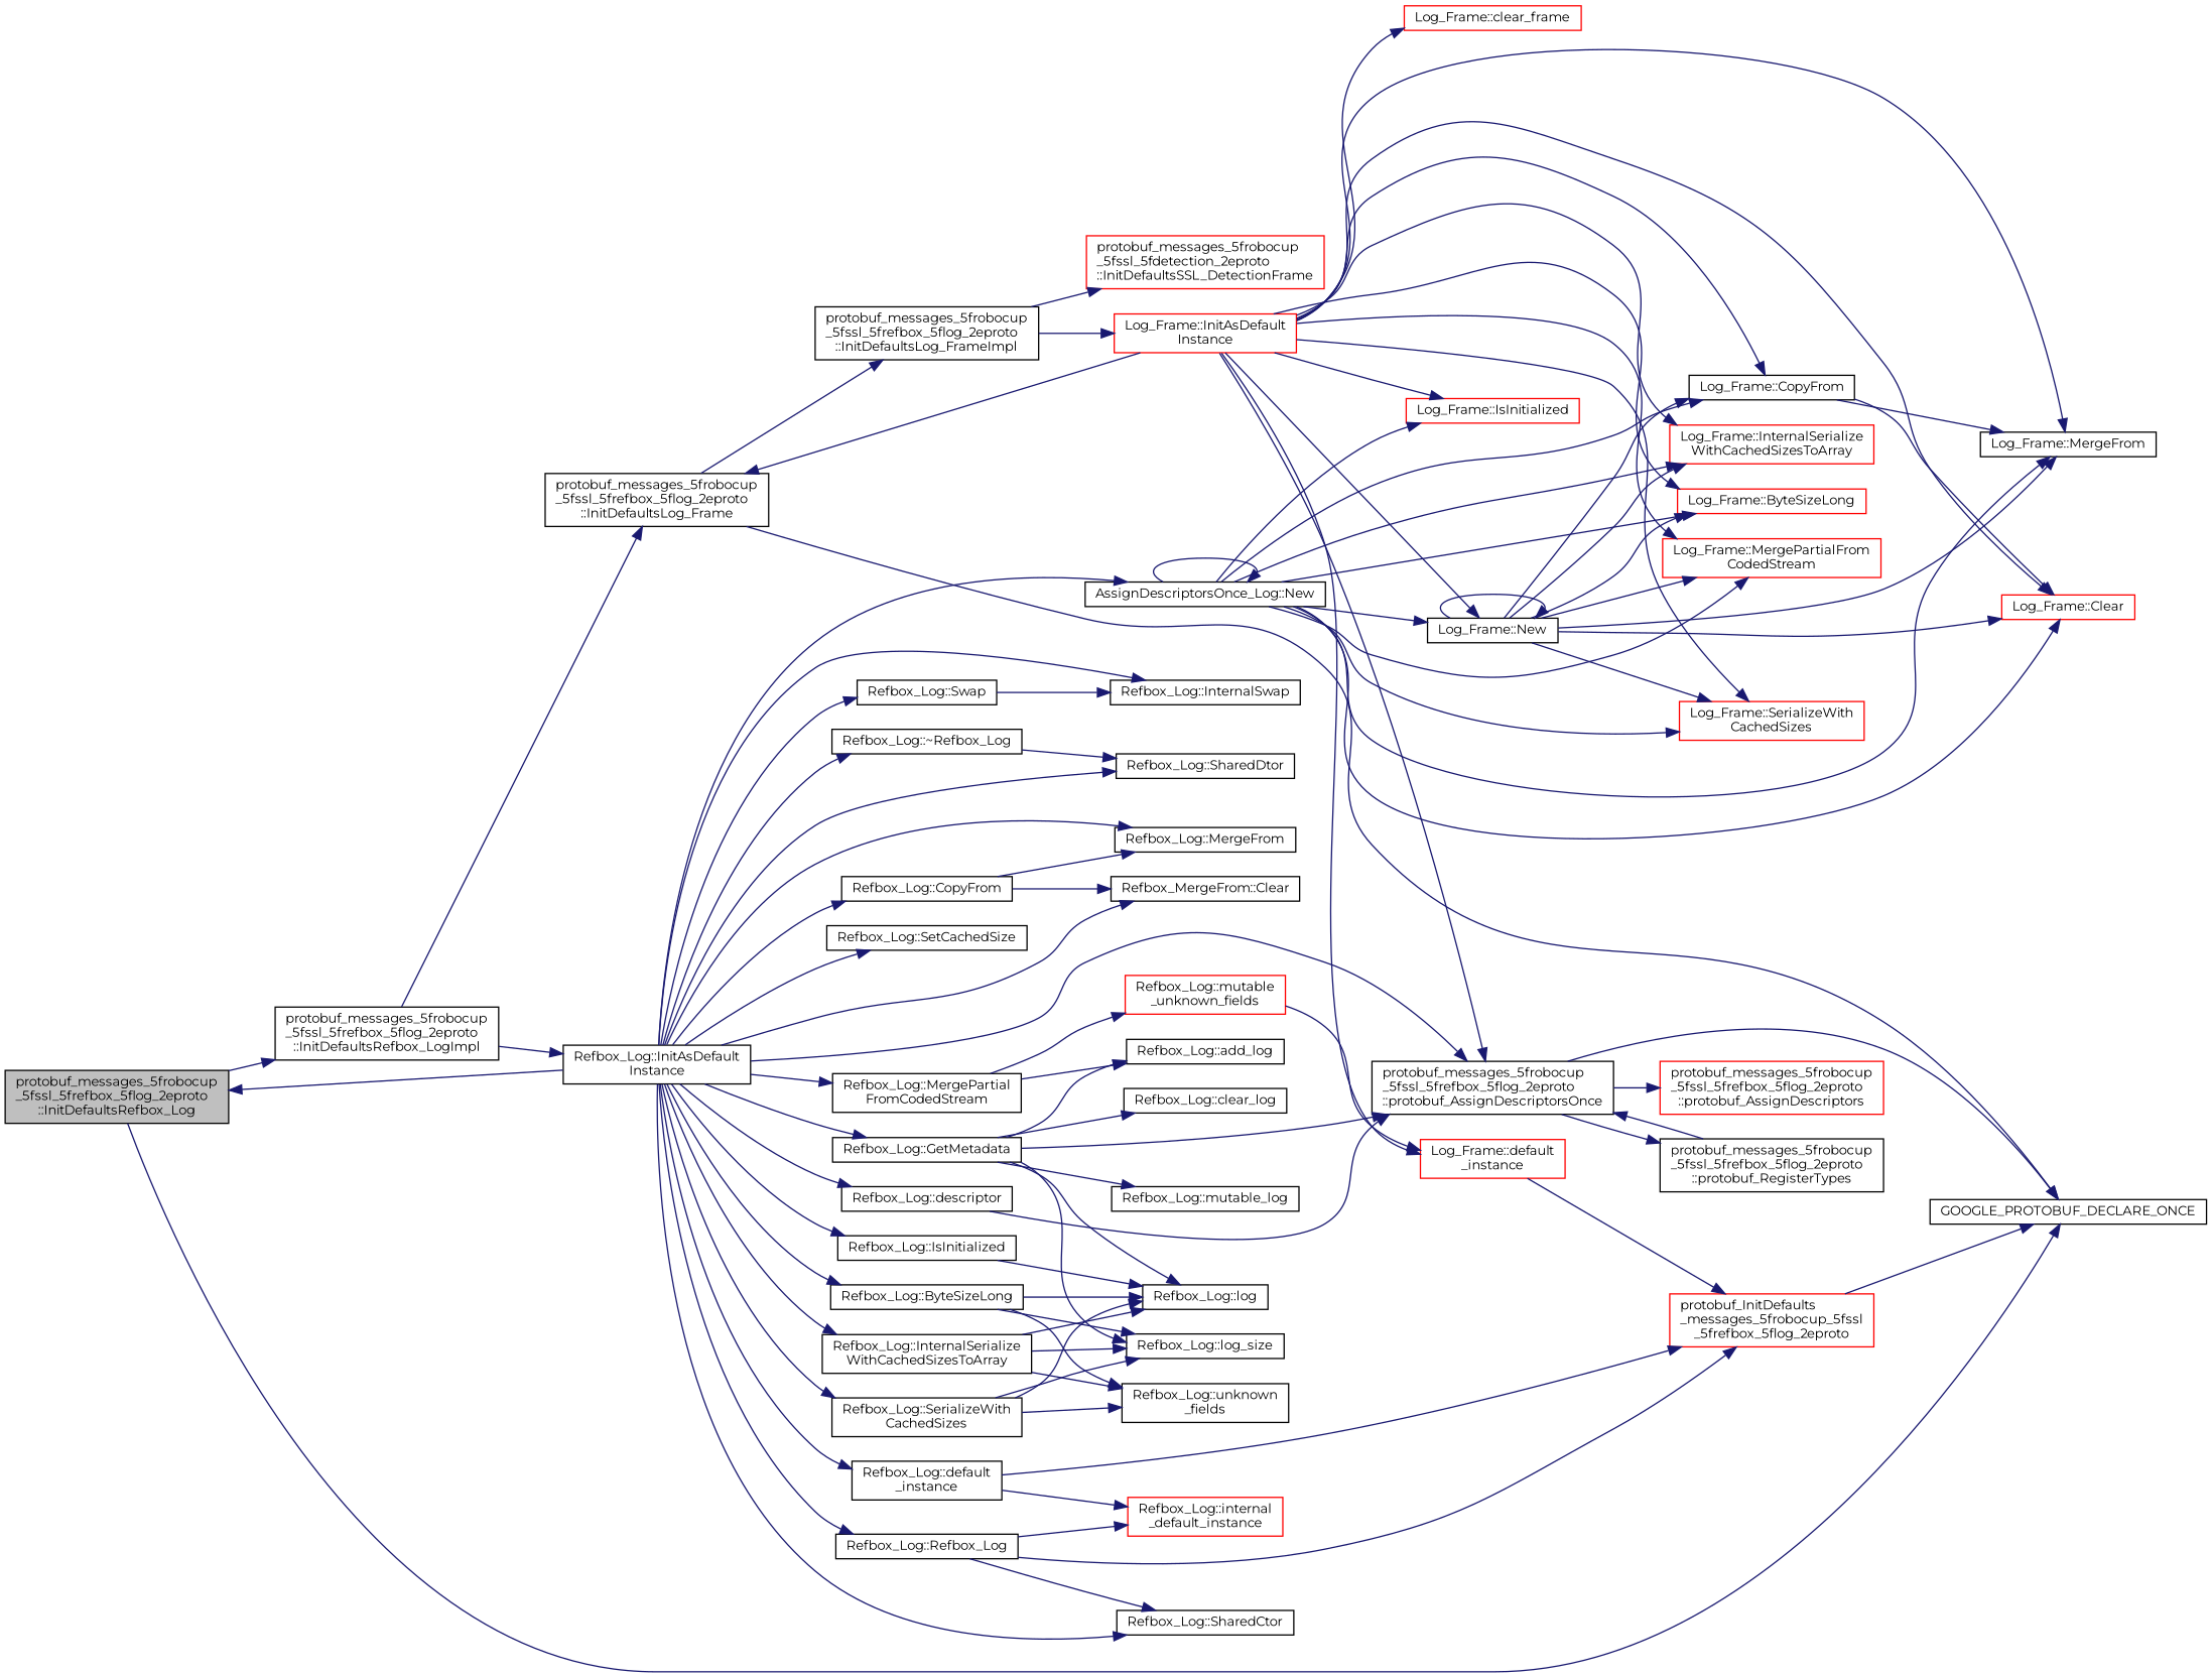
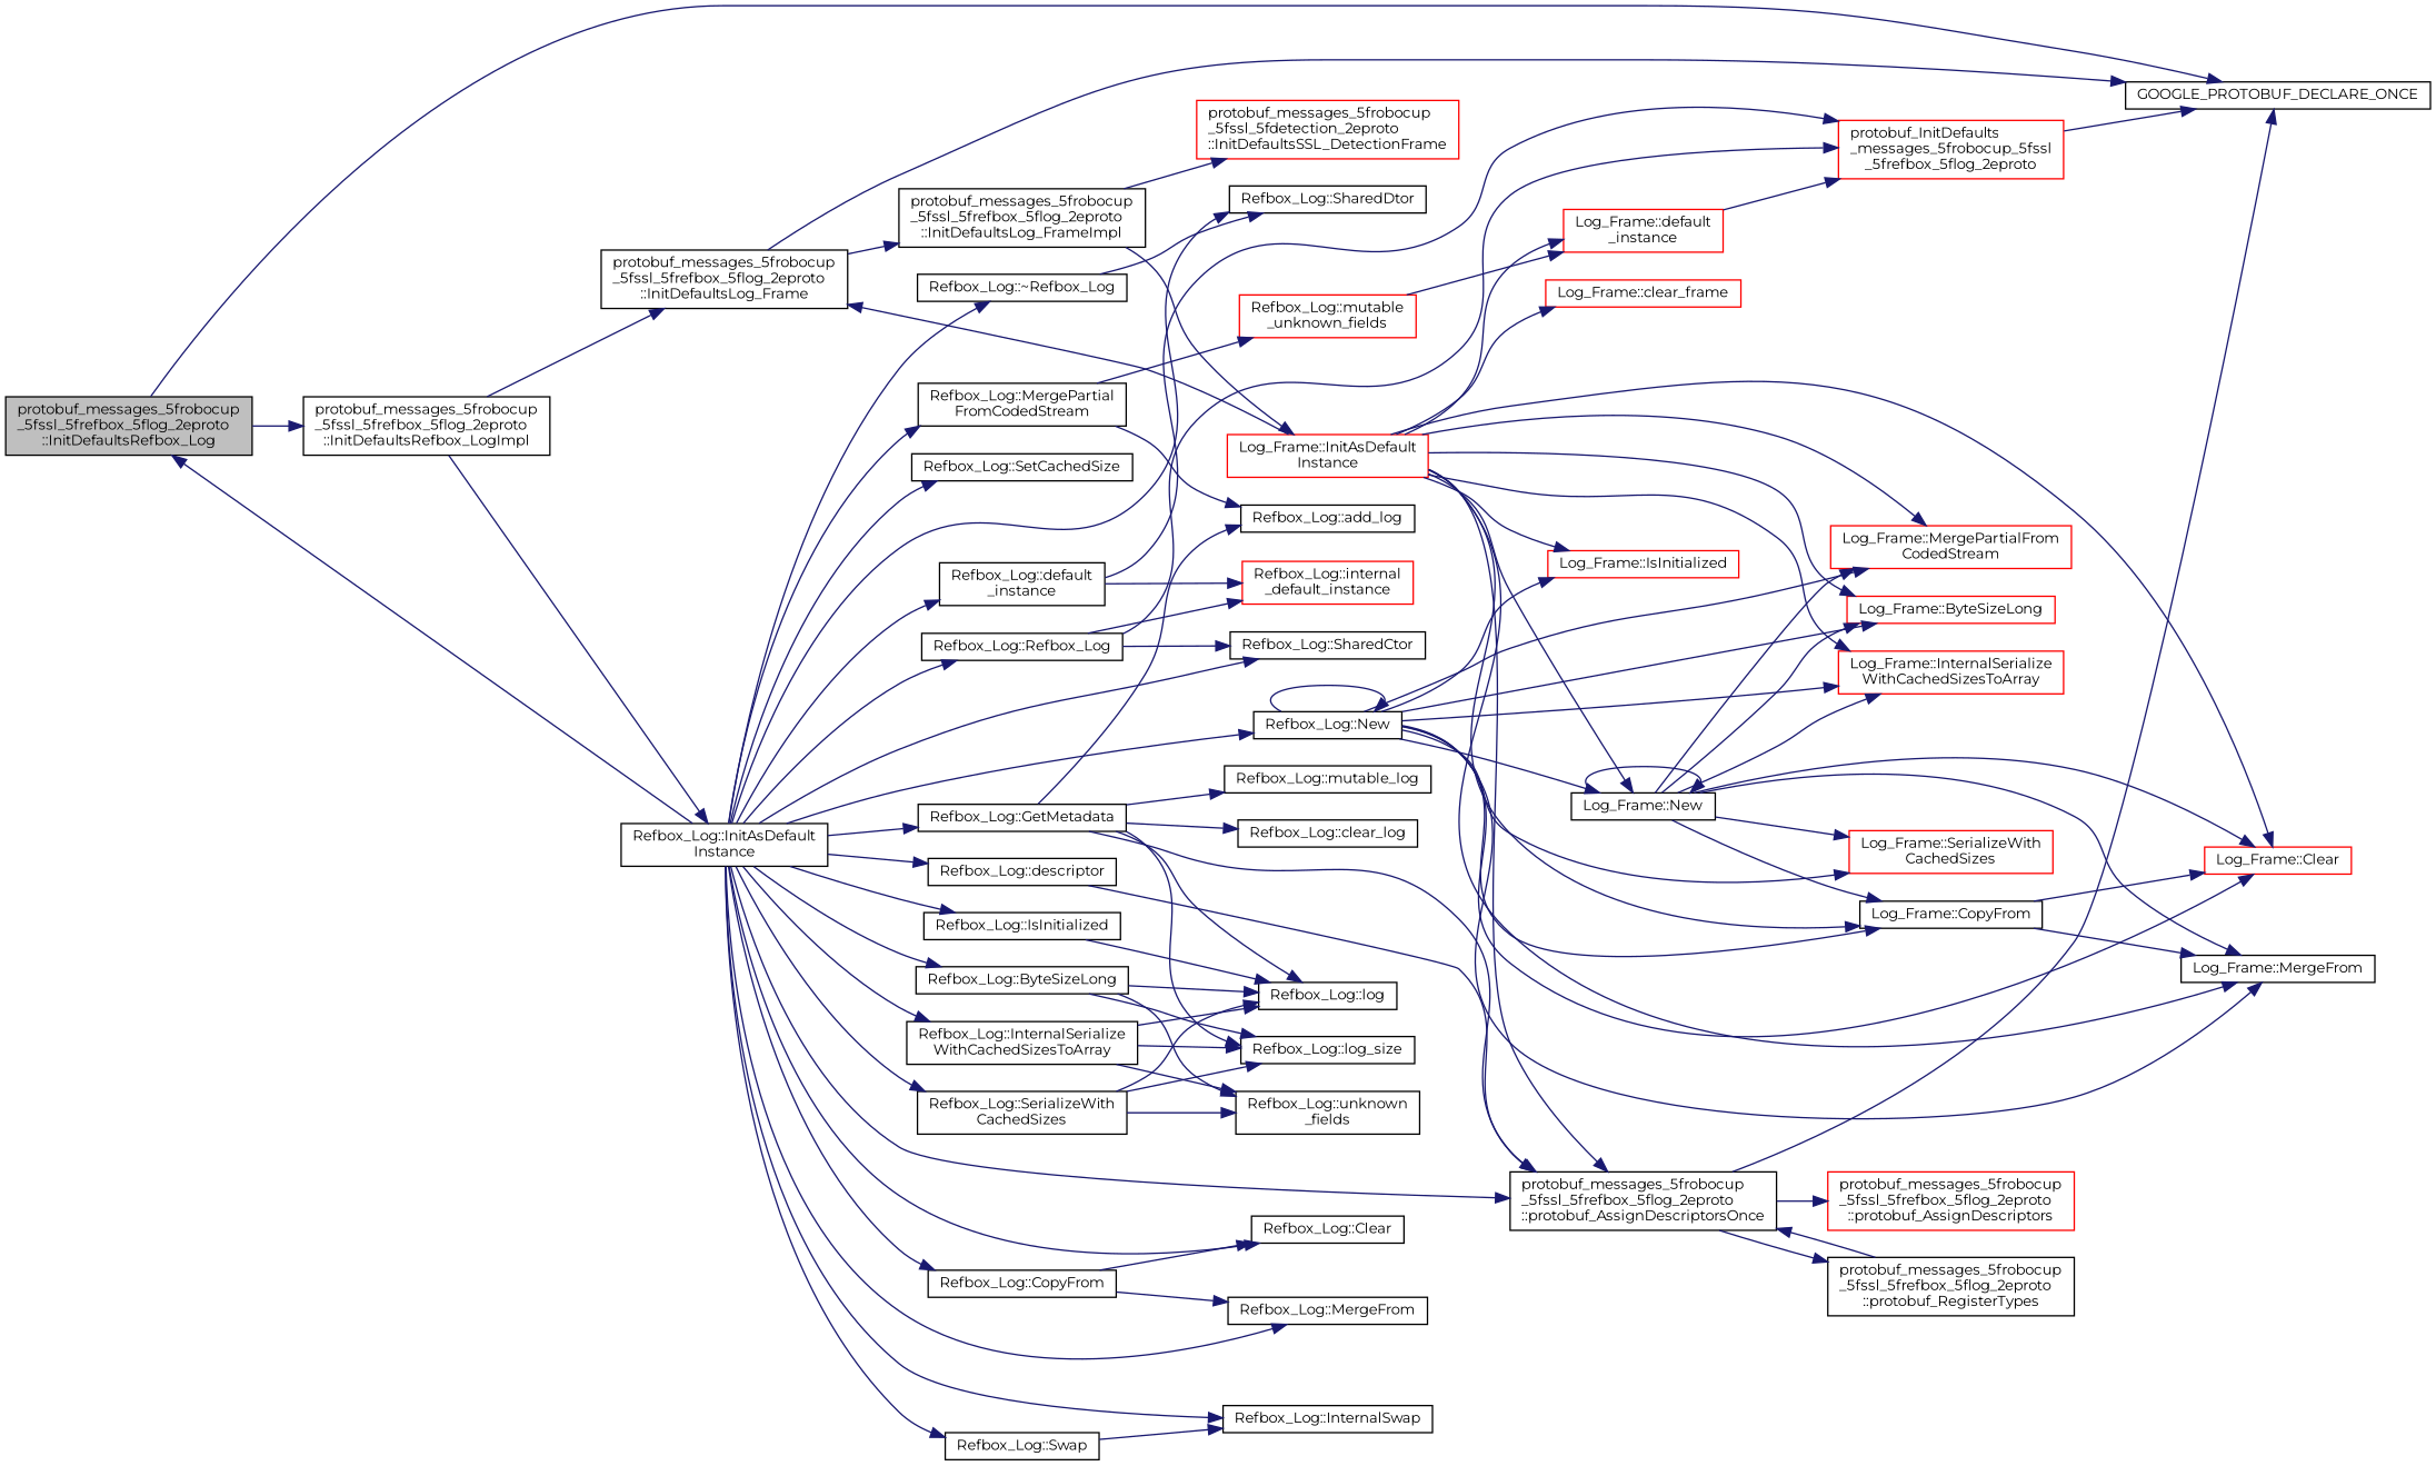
  digraph {
    fontname=Montserrat
    rankdir=LR
    node [color=black fillcolor=white fontname=Montserrat fontsize=10 shape=record style=filled]
    edge [color=midnightblue fontname=Montserrat fontsize=10 labelfontname=Helvetica labelfontsize=10 style=solid]
    n1 [fillcolor=grey75 fontcolor=black height=0.2 label="protobuf_messages_5frobocup\l_5fssl_5frefbox_5flog_2eproto\l::InitDefaultsRefbox_Log" width=0.4]
    n2 [height=0.2 label=GOOGLE_PROTOBUF_DECLARE_ONCE width=0.4]
    n3 [height=0.2 label="protobuf_messages_5frobocup\l_5fssl_5frefbox_5flog_2eproto\l::InitDefaultsRefbox_LogImpl" width=0.4]
    n4 [height=0.2 label="protobuf_messages_5frobocup\l_5fssl_5frefbox_5flog_2eproto\l::InitDefaultsLog_Frame" width=0.4]
    n5 [height=0.2 label="Refbox_Log::InitAsDefault\lInstance" width=0.4]
    n6 [height=0.2 label="protobuf_messages_5frobocup\l_5fssl_5frefbox_5flog_2eproto\l::InitDefaultsLog_FrameImpl" width=0.4]
    n7 [height=0.2 label="protobuf_messages_5frobocup\l_5fssl_5frefbox_5flog_2eproto\l::protobuf_AssignDescriptorsOnce" width=0.4]
    n8 [height=0.2 label="Refbox_Log::ByteSizeLong" width=0.4]
-   n9 [height=0.2 label="Refbox_MergeFrom::Clear" width=0.4]
+   n9 [height=0.2 label="Refbox_Log::Clear" width=0.4]
    n10 [height=0.2 label="Refbox_Log::CopyFrom" width=0.4]
    n11 [height=0.2 label="Refbox_Log::MergeFrom" width=0.4]
    n12 [height=0.2 label="Refbox_Log::default\l_instance" width=0.4]
    n13 [height=0.2 label="Refbox_Log::descriptor" width=0.4]
    n14 [height=0.2 label="Refbox_Log::GetMetadata" width=0.4]
    n15 [height=0.2 label="Refbox_Log::InternalSerialize\lWithCachedSizesToArray" width=0.4]
    n16 [height=0.2 label="Refbox_Log::InternalSwap" width=0.4]
    n17 [height=0.2 label="Refbox_Log::IsInitialized" width=0.4]
    n18 [height=0.2 label="Refbox_Log::MergePartial\lFromCodedStream" width=0.4]
-   n19 [height=0.2 label="AssignDescriptorsOnce_Log::New" width=0.4]
+   n19 [height=0.2 label="Refbox_Log::New" width=0.4]
    n20 [height=0.2 label="Refbox_Log::Refbox_Log" width=0.4]
    n21 [height=0.2 label="Refbox_Log::SharedCtor" width=0.4]
    n22 [height=0.2 label="Refbox_Log::SerializeWith\lCachedSizes" width=0.4]
    n23 [height=0.2 label="Refbox_Log::SetCachedSize" width=0.4]
    n24 [height=0.2 label="Refbox_Log::SharedDtor" width=0.4]
    n25 [height=0.2 label="Refbox_Log::Swap" width=0.4]
    n26 [height=0.2 label="Refbox_Log::~Refbox_Log" width=0.4]
    n27 [color=red height=0.2 label="Log_Frame::InitAsDefault\lInstance" width=0.4]
    n28 [color=red height=0.2 label="protobuf_messages_5frobocup\l_5fssl_5fdetection_2eproto\l::InitDefaultsSSL_DetectionFrame" width=0.4]
    n29 [color=red height=0.2 label="Log_Frame::ByteSizeLong" width=0.4]
    n30 [color=red height=0.2 label="Log_Frame::Clear" width=0.4]
    n31 [color=red height=0.2 label="Log_Frame::clear_frame" width=0.4]
    n32 [height=0.2 label="Log_Frame::CopyFrom" width=0.4]
    n33 [height=0.2 label="Log_Frame::MergeFrom" width=0.4]
    n34 [color=red height=0.2 label="Log_Frame::default\l_instance" width=0.4]
    n35 [color=red height=0.2 label="Log_Frame::InternalSerialize\lWithCachedSizesToArray" width=0.4]
    n36 [color=red height=0.2 label="Log_Frame::IsInitialized" width=0.4]
    n37 [color=red height=0.2 label="Log_Frame::MergePartialFrom\lCodedStream" width=0.4]
    n38 [height=0.2 label="Log_Frame::New" width=0.4]
    n39 [color=red height=0.2 label="Log_Frame::SerializeWith\lCachedSizes" width=0.4]
    n40 [color=red height=0.2 label="protobuf_InitDefaults\l_messages_5frobocup_5fssl\l_5frefbox_5flog_2eproto" width=0.4]
    n41 [color=red height=0.2 label="protobuf_messages_5frobocup\l_5fssl_5frefbox_5flog_2eproto\l::protobuf_AssignDescriptors" width=0.4]
    n42 [height=0.2 label="protobuf_messages_5frobocup\l_5fssl_5frefbox_5flog_2eproto\l::protobuf_RegisterTypes" width=0.4]
    n43 [height=0.2 label="Refbox_Log::log" width=0.4]
    n44 [height=0.2 label="Refbox_Log::log_size" width=0.4]
    n45 [height=0.2 label="Refbox_Log::unknown\l_fields" width=0.4]
    n46 [color=red height=0.2 label="Refbox_Log::internal\l_default_instance" width=0.4]
    n47 [height=0.2 label="Refbox_Log::add_log" width=0.4]
    n48 [height=0.2 label="Refbox_Log::clear_log" width=0.4]
    n49 [height=0.2 label="Refbox_Log::mutable_log" width=0.4]
    n50 [color=red height=0.2 label="Refbox_Log::mutable\l_unknown_fields" width=0.4]
    n1 -> n2
    n1 -> n3
    n3 -> n4
    n3 -> n5
    n4 -> n2
    n4 -> n6
    n5 -> n1
    n5 -> n7
    n5 -> n8
    n5 -> n9
    n5 -> n10
    n5 -> n11
    n5 -> n12
    n5 -> n13
    n5 -> n14
    n5 -> n15
    n5 -> n16
    n5 -> n17
    n5 -> n18
    n5 -> n19
    n5 -> n20
    n5 -> n21
    n5 -> n22
    n5 -> n23
    n5 -> n24
    n5 -> n25
    n5 -> n26
    n6 -> n27
    n6 -> n28
    n7 -> n2
    n7 -> n41
    n7 -> n42
    n8 -> n43
    n8 -> n44
    n8 -> n45
    n10 -> n9
    n10 -> n11
    n12 -> n40
    n12 -> n46
    n13 -> n7
    n14 -> n7
    n14 -> n43
    n14 -> n44
    n14 -> n47
    n14 -> n48
    n14 -> n49
    n15 -> n43
    n15 -> n44
    n15 -> n45
    n17 -> n43
    n18 -> n47
    n18 -> n50
    n19 -> n19
    n19 -> n29
    n19 -> n30
    n19 -> n32
    n19 -> n33
    n19 -> n35
    n19 -> n36
    n19 -> n37
    n19 -> n38
    n19 -> n39
    n20 -> n21
    n20 -> n40
    n20 -> n46
    n22 -> n43
    n22 -> n44
    n22 -> n45
    n25 -> n16
    n26 -> n24
    n27 -> n4
    n27 -> n7
    n27 -> n29
    n27 -> n30
    n27 -> n31
    n27 -> n32
    n27 -> n33
    n27 -> n34
    n27 -> n35
    n27 -> n36
    n27 -> n37
    n27 -> n38
-   n27 -> n39
    n32 -> n30
    n32 -> n33
    n34 -> n40
    n38 -> n29
    n38 -> n30
    n38 -> n32
    n38 -> n33
    n38 -> n35
    n38 -> n37
    n38 -> n38
    n38 -> n39
    n40 -> n2
    n42 -> n7
    n50 -> n34
  }
